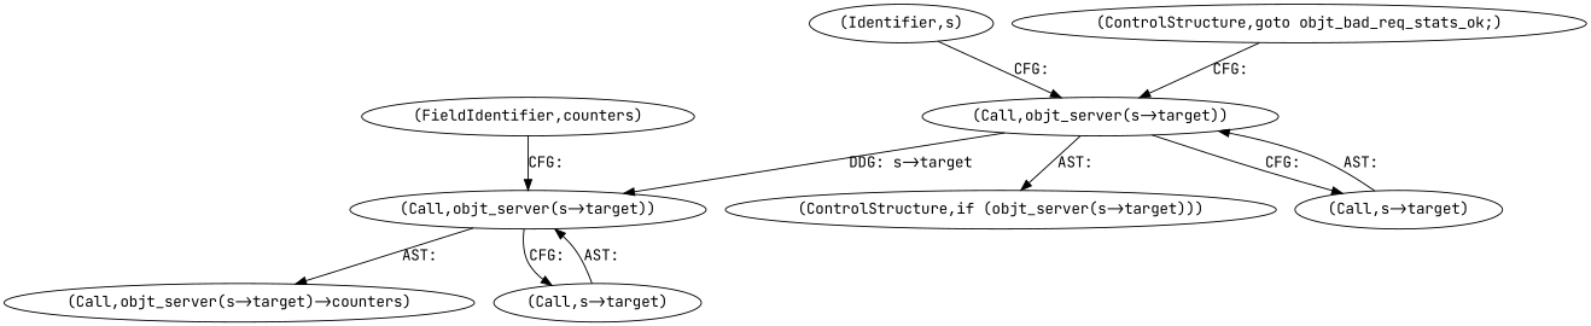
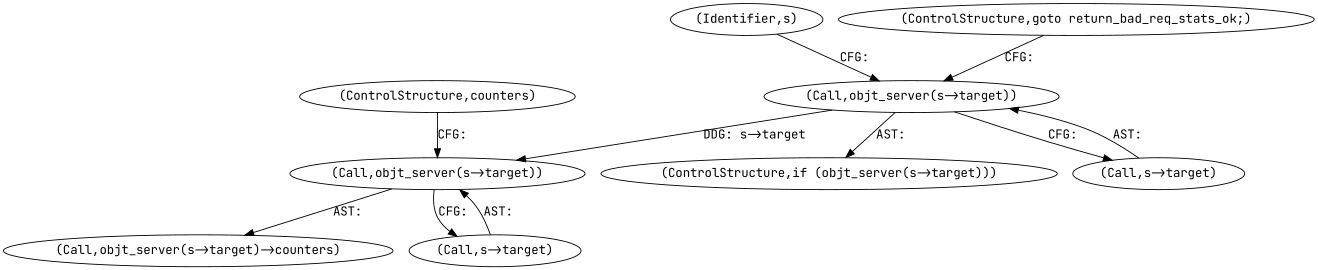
  digraph {
    fontname="JetBrains Mono"
    node [fontname="JetBrains Mono"]
    edge [fontname="JetBrains Mono"]
    n1 [label="(Call,objt_server(s->target))"]
    n2 [label="(Call,objt_server(s->target))"]
    n3 [label="(ControlStructure,if (objt_server(s->target)))"]
    n4 [label="(Call,s->target)"]
    n5 [label="(Call,objt_server(s->target)->counters)"]
    n6 [label="(Call,s->target)"]
    n7 [label="(Identifier,s)"]
-   n8 [label="(ControlStructure,goto objt_bad_req_stats_ok;)"]
-   n9 [label="(FieldIdentifier,counters)"]
+   n8 [label="(ControlStructure,goto return_bad_req_stats_ok;)"]
+   n9 [label="(ControlStructure,counters)"]
    n1 -> n2 [label="DDG: s->target"]
    n1 -> n3 [label="AST: "]
    n1 -> n4 [label="CFG: "]
    n2 -> n5 [label="AST: "]
    n2 -> n6 [label="CFG: "]
    n4 -> n1 [label="AST: "]
    n6 -> n2 [label="AST: "]
    n7 -> n1 [label="CFG: "]
    n8 -> n1 [label="CFG: "]
    n9 -> n2 [label="CFG: "]
  }
